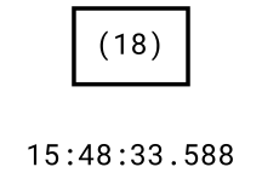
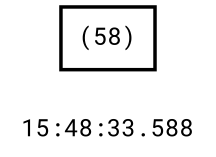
  digraph {
    label="15:48:33.588"
    fontname="Roboto Mono"
-   n1 [color=black fontcolor=black label="(18)" shape=rectangle style=bold fontname="Roboto Mono"]
+   n1 [color=black fontcolor=black label="(58)" shape=rectangle style=bold fontname="Roboto Mono"]
  }
